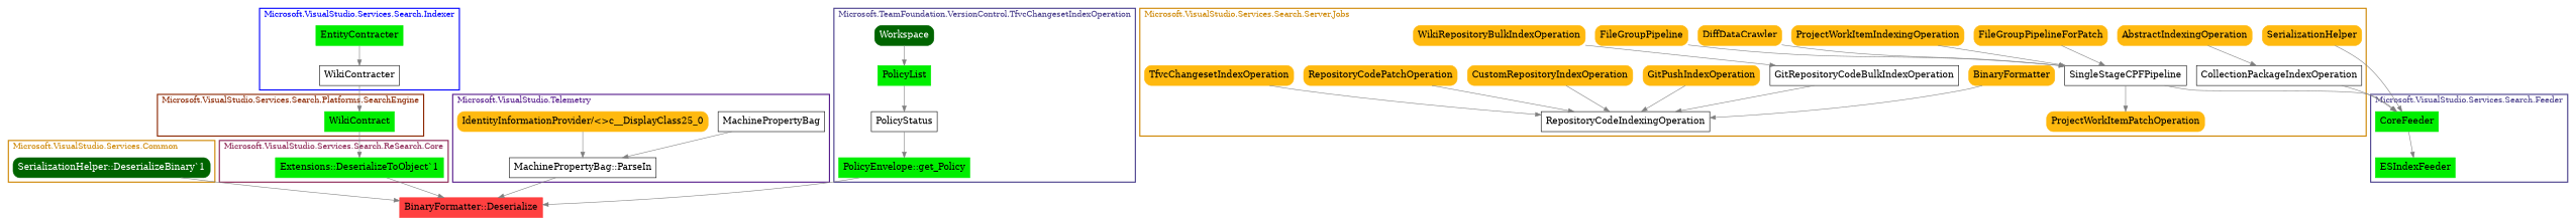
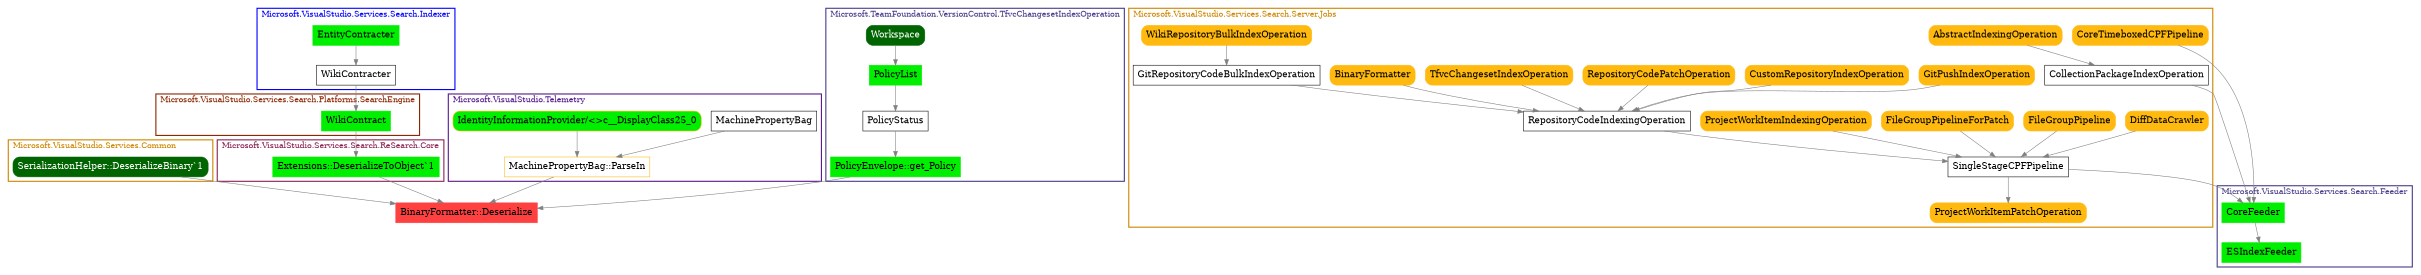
  digraph {
    node [color=darkgoldenrod1 fillcolor=darkgoldenrod1 fontsize=16 shape=box style="filled, rounded"]
    edge [color=gray50]
    n1 [color=green2 fillcolor=green2 label="PolicyEnvelope::get_Policy" style=filled]
    n2 [label=PolicyStatus color="" fillcolor="" style=""]
    n3 [color=green2 fillcolor=green2 label=PolicyList style=filled]
    n4 [color=darkgreen fillcolor=darkgreen fontcolor=white label=Workspace]
    n5 [color=darkgreen fillcolor=darkgreen fontcolor=white label="SerializationHelper::DeserializeBinary`1"]
    n6 [color=green2 fillcolor=green2 label="Extensions::DeserializeToObject`1" style=filled]
-   n7 [label="MachinePropertyBag::ParseIn" color="" fillcolor="" style=""]
+   n7 [label="MachinePropertyBag::ParseIn" fillcolor="" style=""]
    n8 [label=MachinePropertyBag color="" fillcolor="" style=""]
-   n9 [label="IdentityInformationProvider/<>c__DisplayClass25_0"]
+   n9 [fillcolor=green2 label="IdentityInformationProvider/<>c__DisplayClass25_0"]
    n10 [color=green2 fillcolor=green2 label=WikiContract style=filled]
    n11 [label=WikiContracter color="" fillcolor="" style=""]
    n12 [color=green2 fillcolor=green2 label=EntityContracter style=filled]
    n13 [color=green2 fillcolor=green2 label=ESIndexFeeder style=filled]
    n14 [color=green2 fillcolor=green2 label=CoreFeeder style=filled]
-   n15 [label=SerializationHelper]
+   n15 [label=CoreTimeboxedCPFPipeline]
    n16 [label=SingleStageCPFPipeline color="" fillcolor="" style=""]
    n17 [label=CollectionPackageIndexOperation color="" fillcolor="" style=""]
    n18 [label=DiffDataCrawler]
    n19 [label=FileGroupPipeline]
    n20 [label=FileGroupPipelineForPatch]
    n21 [label=ProjectWorkItemPatchOperation]
    n22 [label=ProjectWorkItemIndexingOperation]
    n23 [label=RepositoryCodeIndexingOperation color="" fillcolor="" style=""]
    n24 [label=AbstractIndexingOperation]
    n25 [label=GitPushIndexOperation]
    n26 [label=GitRepositoryCodeBulkIndexOperation color="" fillcolor="" style=""]
    n27 [label=CustomRepositoryIndexOperation]
    n28 [label=RepositoryCodePatchOperation]
    n29 [label=TfvcChangesetIndexOperation]
    n30 [label=BinaryFormatter]
    n31 [label=WikiRepositoryBulkIndexOperation]
    n32 [color=brown1 fillcolor=brown1 label="BinaryFormatter::Deserialize" style=filled]
    subgraph cluster_1 {
      color=darkslateblue
      fontcolor=darkslateblue
      label="Microsoft.TeamFoundation.VersionControl.TfvcChangesetIndexOperation"
      labeljust=l
      penwidth=2
      n1
      n2
      n3
      n4
    }
    subgraph cluster_2 {
      color=orange3
      fontcolor=orange3
      label="Microsoft.VisualStudio.Services.Common"
      labeljust=l
      penwidth=2
      n5
    }
    subgraph cluster_3 {
      color=violetred4
      fontcolor=violetred4
      label="Microsoft.VisualStudio.Services.Search.ReSearch.Core"
      labeljust=l
      penwidth=2
      n6
    }
    subgraph cluster_4 {
      color=purple4
      fontcolor=purple4
      label="Microsoft.VisualStudio.Telemetry"
      labeljust=l
      penwidth=2
      n7
      n8
      n9
    }
    subgraph cluster_5 {
      color=orangered4
      fontcolor=orangered4
      label="Microsoft.VisualStudio.Services.Search.Platforms.SearchEngine"
      labeljust=l
      penwidth=2
      n10
    }
    subgraph cluster_6 {
      color=blue
      fontcolor=blue
      label="Microsoft.VisualStudio.Services.Search.Indexer"
      labeljust=l
      penwidth=2
      n11
      n12
    }
    subgraph cluster_7 {
      color=darkslateblue
      fontcolor=darkslateblue
      label="Microsoft.VisualStudio.Services.Search.Feeder"
      labeljust=l
      penwidth=2
      n13
      n14
    }
    subgraph cluster_8 {
      color=orange3
      fontcolor=orange3
      label="Microsoft.VisualStudio.Services.Search.Server.Jobs"
      labeljust=l
      penwidth=2
      n15
      n16
      n17
      n18
      n19
      n20
      n21
      n22
      n23
      n24
      n25
      n26
      n27
      n28
      n29
      n30
      n31
    }
    n1 -> n32
    n2 -> n1
    n3 -> n2
    n4 -> n3
    n5 -> n32
    n6 -> n32
    n7 -> n32
    n8 -> n7
    n9 -> n7
    n10 -> n6
    n11 -> n10
    n12 -> n11
    n14 -> n13
    n15 -> n14
    n16 -> n14
    n16 -> n21
    n17 -> n14
    n18 -> n16
    n19 -> n16
    n20 -> n16
    n22 -> n16
+   n23 -> n16
    n24 -> n17
    n25 -> n23
    n26 -> n23
    n27 -> n23
    n28 -> n23
    n29 -> n23
    n30 -> n23
    n31 -> n26
  }
